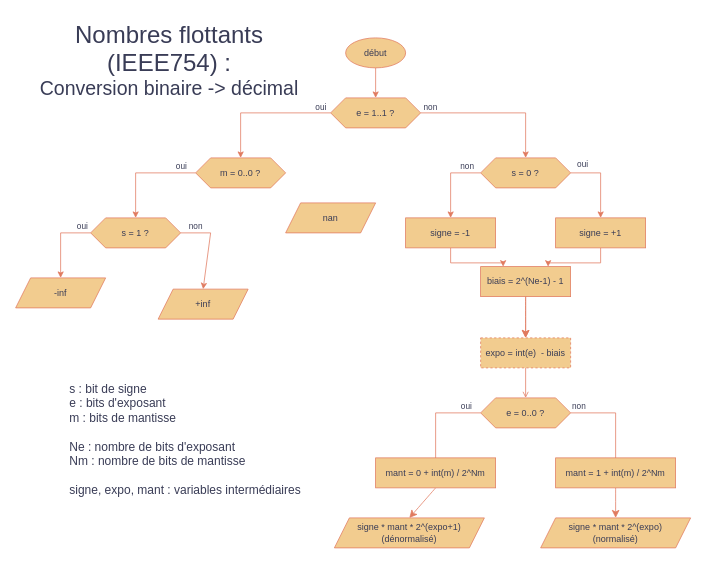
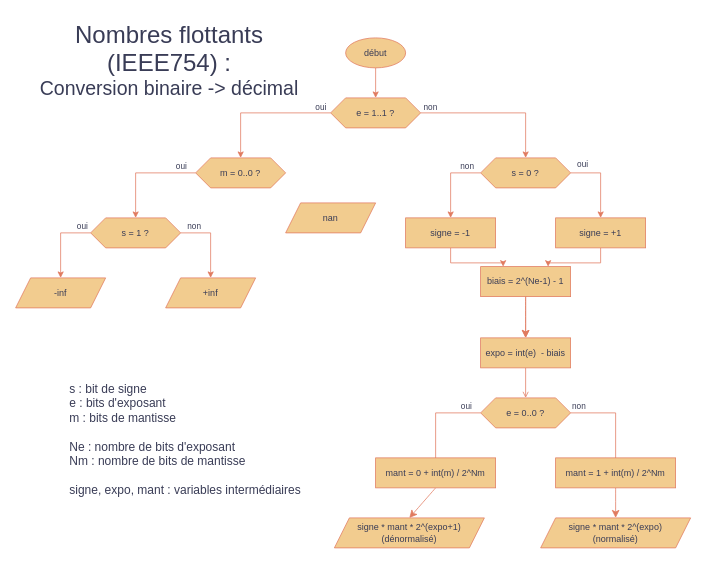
  <mxCell id="0" />
  <mxCell id="1" parent="0" />
  <mxCell id="2" style="edgeStyle=orthogonalEdgeStyle;rounded=0;orthogonalLoop=1;jettySize=auto;html=1;exitX=0;exitY=0.5;exitDx=0;exitDy=0;entryX=0.5;entryY=0;entryDx=0;entryDy=0;strokeColor=#E07A5F;fontColor=#393C56;fillColor=#F2CC8F;" parent="1" source="4" target="5" edge="1"><mxGeometry relative="1" as="geometry" /></mxCell>
  <mxCell id="3" style="edgeStyle=orthogonalEdgeStyle;rounded=0;orthogonalLoop=1;jettySize=auto;html=1;exitX=1;exitY=0.5;exitDx=0;exitDy=0;entryX=0.5;entryY=0;entryDx=0;entryDy=0;strokeColor=#E07A5F;fontColor=#393C56;fillColor=#F2CC8F;" parent="1" source="4" target="17" edge="1"><mxGeometry relative="1" as="geometry" /></mxCell>
  <mxCell id="4" value="e = 1..1 ?" style="shape=hexagon;perimeter=hexagonPerimeter2;whiteSpace=wrap;html=1;fixedSize=1;labelBackgroundColor=none;fillColor=#F2CC8F;strokeColor=#E07A5F;fontColor=#393C56;" parent="1" vertex="1"><mxGeometry x="440" y="130" width="120" height="40" as="geometry" /></mxCell>
  <mxCell id="5" value="m = 0..0 ?" style="shape=hexagon;perimeter=hexagonPerimeter2;whiteSpace=wrap;html=1;fixedSize=1;labelBackgroundColor=none;fillColor=#F2CC8F;strokeColor=#E07A5F;fontColor=#393C56;" parent="1" vertex="1"><mxGeometry x="260" y="210" width="120" height="40" as="geometry" /></mxCell>
  <mxCell id="6" value="s = 1 ?" style="shape=hexagon;perimeter=hexagonPerimeter2;whiteSpace=wrap;html=1;fixedSize=1;labelBackgroundColor=none;fillColor=#F2CC8F;strokeColor=#E07A5F;fontColor=#393C56;" parent="1" vertex="1"><mxGeometry x="120" y="290" width="120" height="40" as="geometry" /></mxCell>
  <mxCell id="7" value="" style="endArrow=classic;html=1;rounded=0;exitX=0;exitY=0.5;exitDx=0;exitDy=0;entryX=0.5;entryY=0;entryDx=0;entryDy=0;labelBackgroundColor=none;strokeColor=#E07A5F;fontColor=default;" parent="1" source="5" target="6" edge="1"><mxGeometry width="50" height="50" relative="1" as="geometry"><mxPoint x="320" y="340" as="sourcePoint" /><mxPoint x="370" y="290" as="targetPoint" /><Array as="points"><mxPoint x="180" y="230" /></Array></mxGeometry></mxCell>
  <mxCell id="8" value="oui" style="edgeLabel;html=1;align=center;verticalAlign=middle;resizable=0;points=[];labelBackgroundColor=none;fontColor=#393C56;" parent="7" vertex="1" connectable="0"><mxGeometry x="-0.3" relative="1" as="geometry"><mxPoint x="29" y="-10" as="offset" /></mxGeometry></mxCell>
  <mxCell id="9" value="-inf" style="shape=parallelogram;perimeter=parallelogramPerimeter;whiteSpace=wrap;html=1;fixedSize=1;labelBackgroundColor=none;fillColor=#F2CC8F;strokeColor=#E07A5F;fontColor=#393C56;" parent="1" vertex="1"><mxGeometry x="20" y="370" width="120" height="40" as="geometry" /></mxCell>
  <mxCell id="10" value="" style="endArrow=classic;html=1;rounded=0;exitX=0;exitY=0.5;exitDx=0;exitDy=0;entryX=0.5;entryY=0;entryDx=0;entryDy=0;labelBackgroundColor=none;strokeColor=#E07A5F;fontColor=default;" parent="1" source="6" target="9" edge="1"><mxGeometry width="50" height="50" relative="1" as="geometry"><mxPoint x="190" y="390" as="sourcePoint" /><mxPoint x="240" y="340" as="targetPoint" /><Array as="points"><mxPoint x="80" y="310" /></Array></mxGeometry></mxCell>
  <mxCell id="11" value="oui" style="edgeLabel;html=1;align=center;verticalAlign=middle;resizable=0;points=[];labelBackgroundColor=none;fontColor=#393C56;" parent="10" vertex="1" connectable="0"><mxGeometry x="-0.767" y="1" relative="1" as="geometry"><mxPoint y="-11" as="offset" /></mxGeometry></mxCell>
- <mxCell id="12" value="+inf" style="shape=parallelogram;perimeter=parallelogramPerimeter;whiteSpace=wrap;html=1;fixedSize=1;labelBackgroundColor=none;fillColor=#F2CC8F;strokeColor=#E07A5F;fontColor=#393C56;" parent="1" vertex="1"><mxGeometry x="210" y="385" width="120" height="40" as="geometry" /></mxCell>
+ <mxCell id="12" value="+inf" style="shape=parallelogram;perimeter=parallelogramPerimeter;whiteSpace=wrap;html=1;fixedSize=1;labelBackgroundColor=none;fillColor=#F2CC8F;strokeColor=#E07A5F;fontColor=#393C56;" parent="1" vertex="1"><mxGeometry x="220" y="370" width="120" height="40" as="geometry" /></mxCell>
  <mxCell id="13" value="" style="endArrow=classic;html=1;rounded=0;exitX=1;exitY=0.5;exitDx=0;exitDy=0;entryX=0.5;entryY=0;entryDx=0;entryDy=0;labelBackgroundColor=none;strokeColor=#E07A5F;fontColor=default;" parent="1" source="6" target="12" edge="1"><mxGeometry width="50" height="50" relative="1" as="geometry"><mxPoint x="190" y="390" as="sourcePoint" /><mxPoint x="240" y="340" as="targetPoint" /><Array as="points"><mxPoint x="280" y="310" /></Array></mxGeometry></mxCell>
  <mxCell id="14" value="&lt;div&gt;non&lt;/div&gt;" style="edgeLabel;html=1;align=center;verticalAlign=middle;resizable=0;points=[];labelBackgroundColor=none;fontColor=#393C56;" parent="13" vertex="1" connectable="0"><mxGeometry x="-0.683" y="1" relative="1" as="geometry"><mxPoint x="1" y="-9" as="offset" /></mxGeometry></mxCell>
  <mxCell id="15" value="nan" style="shape=parallelogram;perimeter=parallelogramPerimeter;whiteSpace=wrap;html=1;fixedSize=1;labelBackgroundColor=none;fillColor=#F2CC8F;strokeColor=#E07A5F;fontColor=#393C56;" parent="1" vertex="1"><mxGeometry x="380" y="270" width="120" height="40" as="geometry" /></mxCell>
  <mxCell id="16" value="" style="endArrow=classic;html=1;rounded=0;entryX=0.5;entryY=0;entryDx=0;entryDy=0;labelBackgroundColor=none;strokeColor=#E07A5F;fontColor=default;" parent="1" target="4" edge="1"><mxGeometry width="50" height="50" relative="1" as="geometry"><mxPoint x="500" y="70" as="sourcePoint" /><mxPoint x="640" y="220" as="targetPoint" /></mxGeometry></mxCell>
  <mxCell id="17" value="s = 0 ?" style="shape=hexagon;perimeter=hexagonPerimeter2;whiteSpace=wrap;html=1;fixedSize=1;labelBackgroundColor=none;fillColor=#F2CC8F;strokeColor=#E07A5F;fontColor=#393C56;" parent="1" vertex="1"><mxGeometry x="640" y="210" width="120" height="40" as="geometry" /></mxCell>
  <mxCell id="18" style="edgeStyle=orthogonalEdgeStyle;rounded=0;orthogonalLoop=1;jettySize=auto;html=1;exitX=0.5;exitY=1;exitDx=0;exitDy=0;entryX=0.25;entryY=0;entryDx=0;entryDy=0;strokeColor=#E07A5F;fontColor=#393C56;fillColor=#F2CC8F;" parent="1" source="19" target="28" edge="1"><mxGeometry relative="1" as="geometry" /></mxCell>
  <mxCell id="19" value="signe = -1" style="rounded=0;whiteSpace=wrap;html=1;labelBackgroundColor=none;fillColor=#F2CC8F;strokeColor=#E07A5F;fontColor=#393C56;" parent="1" vertex="1"><mxGeometry x="540" y="290" width="120" height="40" as="geometry" /></mxCell>
  <mxCell id="20" value="" style="endArrow=classic;html=1;rounded=0;exitX=0;exitY=0.5;exitDx=0;exitDy=0;entryX=0.5;entryY=0;entryDx=0;entryDy=0;labelBackgroundColor=none;strokeColor=#E07A5F;fontColor=default;" parent="1" source="17" target="19" edge="1"><mxGeometry width="50" height="50" relative="1" as="geometry"><mxPoint x="570" y="120" as="sourcePoint" /><mxPoint x="710" y="200" as="targetPoint" /><Array as="points"><mxPoint x="600" y="230" /></Array></mxGeometry></mxCell>
  <mxCell id="21" value="non" style="edgeLabel;html=1;align=center;verticalAlign=middle;resizable=0;points=[];labelBackgroundColor=none;fontColor=#393C56;" parent="20" vertex="1" connectable="0"><mxGeometry x="-0.617" relative="1" as="geometry"><mxPoint y="-10" as="offset" /></mxGeometry></mxCell>
  <mxCell id="22" style="edgeStyle=orthogonalEdgeStyle;rounded=0;orthogonalLoop=1;jettySize=auto;html=1;exitX=0.5;exitY=1;exitDx=0;exitDy=0;entryX=0.75;entryY=0;entryDx=0;entryDy=0;strokeColor=#E07A5F;fontColor=#393C56;fillColor=#F2CC8F;" parent="1" source="23" target="28" edge="1"><mxGeometry relative="1" as="geometry" /></mxCell>
  <mxCell id="23" value="signe = +1" style="rounded=0;whiteSpace=wrap;html=1;labelBackgroundColor=none;fillColor=#F2CC8F;strokeColor=#E07A5F;fontColor=#393C56;" parent="1" vertex="1"><mxGeometry x="740" y="290" width="120" height="40" as="geometry" /></mxCell>
  <mxCell id="24" value="" style="endArrow=classic;html=1;rounded=0;exitX=1;exitY=0.5;exitDx=0;exitDy=0;entryX=0.5;entryY=0;entryDx=0;entryDy=0;labelBackgroundColor=none;strokeColor=#E07A5F;fontColor=default;" parent="1" source="17" target="23" edge="1"><mxGeometry width="50" height="50" relative="1" as="geometry"><mxPoint x="290" y="240" as="sourcePoint" /><mxPoint x="190" y="280" as="targetPoint" /><Array as="points"><mxPoint x="800" y="230" /></Array></mxGeometry></mxCell>
  <mxCell id="25" value="oui" style="edgeLabel;html=1;align=center;verticalAlign=middle;resizable=0;points=[];labelBackgroundColor=none;fontColor=#393C56;" parent="24" vertex="1" connectable="0"><mxGeometry x="-0.3" relative="1" as="geometry"><mxPoint x="-20" y="-12" as="offset" /></mxGeometry></mxCell>
  <mxCell id="26" value="début" style="ellipse;whiteSpace=wrap;html=1;labelBackgroundColor=none;fillColor=#F2CC8F;strokeColor=#E07A5F;fontColor=#393C56;" parent="1" vertex="1"><mxGeometry x="460" y="50" width="80" height="40" as="geometry" /></mxCell>
  <mxCell id="27" style="edgeStyle=none;curved=1;rounded=0;orthogonalLoop=1;jettySize=auto;html=1;entryX=0.5;entryY=0;entryDx=0;entryDy=0;fontSize=12;startSize=8;endSize=8;labelBackgroundColor=none;strokeColor=#E07A5F;fontColor=default;" parent="1" source="28" target="30" edge="1"><mxGeometry relative="1" as="geometry" /></mxCell>
  <mxCell id="28" value="biais = 2^(Ne-1) - 1" style="rounded=0;whiteSpace=wrap;html=1;labelBackgroundColor=none;fillColor=#F2CC8F;strokeColor=#E07A5F;fontColor=#393C56;" parent="1" vertex="1"><mxGeometry x="640" y="355" width="120" height="40" as="geometry" /></mxCell>
  <mxCell id="29" style="edgeStyle=orthogonalEdgeStyle;rounded=0;orthogonalLoop=1;jettySize=auto;html=1;exitX=0.5;exitY=1;exitDx=0;exitDy=0;entryX=0.5;entryY=0;entryDx=0;entryDy=0;labelBackgroundColor=none;strokeColor=#E07A5F;fontColor=default;endArrow=open;" parent="1" source="30" target="32" edge="1"><mxGeometry relative="1" as="geometry" /></mxCell>
- <mxCell id="30" value="expo = int(e)&amp;nbsp; - biais" style="rounded=0;whiteSpace=wrap;html=1;labelBackgroundColor=none;fillColor=#F2CC8F;strokeColor=#E07A5F;fontColor=#393C56;dashed=1;" parent="1" vertex="1"><mxGeometry x="640" y="450" width="120" height="40" as="geometry" /></mxCell>
+ <mxCell id="30" value="expo = int(e)&amp;nbsp; - biais" style="rounded=0;whiteSpace=wrap;html=1;labelBackgroundColor=none;fillColor=#F2CC8F;strokeColor=#E07A5F;fontColor=#393C56;" parent="1" vertex="1"><mxGeometry x="640" y="450" width="120" height="40" as="geometry" /></mxCell>
  <mxCell id="31" value="" style="edgeStyle=none;orthogonalLoop=1;jettySize=auto;html=1;rounded=0;fontSize=12;startSize=8;endSize=8;curved=1;exitX=0.5;exitY=1;exitDx=0;exitDy=0;labelBackgroundColor=none;strokeColor=#E07A5F;fontColor=default;" parent="1" source="28" target="30" edge="1"><mxGeometry width="140" relative="1" as="geometry"><mxPoint x="450" y="210" as="sourcePoint" /><mxPoint x="590" y="210" as="targetPoint" /><Array as="points" /></mxGeometry></mxCell>
  <mxCell id="32" value="e = 0..0 ?" style="shape=hexagon;perimeter=hexagonPerimeter2;whiteSpace=wrap;html=1;fixedSize=1;labelBackgroundColor=none;fillColor=#F2CC8F;strokeColor=#E07A5F;fontColor=#393C56;" parent="1" vertex="1"><mxGeometry x="640" y="530" width="120" height="40" as="geometry" /></mxCell>
  <mxCell id="33" value="" style="endArrow=classic;html=1;rounded=0;exitX=0;exitY=0.5;exitDx=0;exitDy=0;labelBackgroundColor=none;strokeColor=#E07A5F;fontColor=default;" parent="1" source="32" edge="1"><mxGeometry width="50" height="50" relative="1" as="geometry"><mxPoint x="290" y="80" as="sourcePoint" /><mxPoint x="580" y="630" as="targetPoint" /><Array as="points"><mxPoint x="580" y="550" /></Array></mxGeometry></mxCell>
  <mxCell id="34" value="oui" style="edgeLabel;html=1;align=center;verticalAlign=middle;resizable=0;points=[];labelBackgroundColor=none;fontColor=#393C56;" parent="33" vertex="1" connectable="0"><mxGeometry x="-0.3" relative="1" as="geometry"><mxPoint x="29" y="-10" as="offset" /></mxGeometry></mxCell>
  <mxCell id="35" style="edgeStyle=none;curved=1;rounded=0;orthogonalLoop=1;jettySize=auto;html=1;exitX=0.5;exitY=1;exitDx=0;exitDy=0;entryX=0.5;entryY=0;entryDx=0;entryDy=0;fontSize=12;startSize=8;endSize=8;labelBackgroundColor=none;strokeColor=#E07A5F;fontColor=default;" parent="1" source="36" target="37" edge="1"><mxGeometry relative="1" as="geometry" /></mxCell>
  <mxCell id="36" value="mant = 0 + int(m) / 2^Nm" style="rounded=0;whiteSpace=wrap;html=1;labelBackgroundColor=none;fillColor=#F2CC8F;strokeColor=#E07A5F;fontColor=#393C56;" parent="1" vertex="1"><mxGeometry x="500" y="610" width="160" height="40" as="geometry" /></mxCell>
  <mxCell id="37" value="signe * mant * 2^(expo+1)&lt;div&gt;(dénormalisé)&lt;/div&gt;" style="shape=parallelogram;perimeter=parallelogramPerimeter;whiteSpace=wrap;html=1;fixedSize=1;labelBackgroundColor=none;fillColor=#F2CC8F;strokeColor=#E07A5F;fontColor=#393C56;" parent="1" vertex="1"><mxGeometry x="445" y="690" width="200" height="40" as="geometry" /></mxCell>
  <mxCell id="38" value="" style="endArrow=classic;html=1;rounded=0;exitX=1;exitY=0.5;exitDx=0;exitDy=0;labelBackgroundColor=none;strokeColor=#E07A5F;fontColor=default;" parent="1" source="32" edge="1"><mxGeometry width="50" height="50" relative="1" as="geometry"><mxPoint x="880" y="550" as="sourcePoint" /><mxPoint x="820" y="630" as="targetPoint" /><Array as="points"><mxPoint x="820" y="550" /></Array></mxGeometry></mxCell>
  <mxCell id="39" value="non" style="edgeLabel;html=1;align=center;verticalAlign=middle;resizable=0;points=[];labelBackgroundColor=none;fontColor=#393C56;" parent="38" vertex="1" connectable="0"><mxGeometry x="-0.3" relative="1" as="geometry"><mxPoint x="-39" y="-10" as="offset" /></mxGeometry></mxCell>
  <mxCell id="40" style="edgeStyle=none;curved=1;rounded=0;orthogonalLoop=1;jettySize=auto;html=1;exitX=0.5;exitY=1;exitDx=0;exitDy=0;entryX=0.5;entryY=0;entryDx=0;entryDy=0;fontSize=12;startSize=8;endSize=8;labelBackgroundColor=none;strokeColor=#E07A5F;fontColor=default;" parent="1" source="41" target="42" edge="1"><mxGeometry relative="1" as="geometry" /></mxCell>
  <mxCell id="41" value="mant = 1 + int(m) / 2^Nm" style="rounded=0;whiteSpace=wrap;html=1;labelBackgroundColor=none;fillColor=#F2CC8F;strokeColor=#E07A5F;fontColor=#393C56;" parent="1" vertex="1"><mxGeometry x="740" y="610" width="160" height="40" as="geometry" /></mxCell>
  <mxCell id="42" value="signe * mant * 2^(expo)&lt;div&gt;(normalisé)&lt;/div&gt;" style="shape=parallelogram;perimeter=parallelogramPerimeter;whiteSpace=wrap;html=1;fixedSize=1;labelBackgroundColor=none;fillColor=#F2CC8F;strokeColor=#E07A5F;fontColor=#393C56;" parent="1" vertex="1"><mxGeometry x="720" y="690" width="200" height="40" as="geometry" /></mxCell>
  <mxCell id="43" value="s : bit de signe&lt;div&gt;e : bits d'exposant&lt;br&gt;&lt;div&gt;m : bits de mantisse&lt;/div&gt;&lt;div&gt;&lt;br&gt;&lt;/div&gt;&lt;div&gt;Ne : nombre de bits d'exposant&lt;/div&gt;&lt;div&gt;Nm : nombre de bits de mantisse&lt;/div&gt;&lt;div&gt;&lt;br&gt;&lt;/div&gt;&lt;div&gt;signe, expo, mant : variables intermédiaires&lt;/div&gt;&lt;div&gt;&lt;br&gt;&lt;/div&gt;&lt;/div&gt;" style="text;strokeColor=none;fillColor=none;html=1;align=left;verticalAlign=middle;whiteSpace=wrap;rounded=0;fontSize=16;fontColor=#393C56;labelBackgroundColor=none;" parent="1" vertex="1"><mxGeometry x="90" y="490" width="330" height="210" as="geometry" /></mxCell>
  <mxCell id="44" style="edgeStyle=none;curved=1;rounded=0;orthogonalLoop=1;jettySize=auto;html=1;exitX=1;exitY=0.5;exitDx=0;exitDy=0;strokeColor=#E07A5F;fontSize=12;fontColor=default;startSize=8;endSize=8;fillColor=#F2CC8F;labelBackgroundColor=none;" parent="1" edge="1"><mxGeometry relative="1" as="geometry"><mxPoint x="580" y="565" as="sourcePoint" /><mxPoint x="580" y="565" as="targetPoint" /></mxGeometry></mxCell>
  <mxCell id="45" value="&lt;font style=&quot;font-size: 32px;&quot;&gt;Nombres flottants&lt;/font&gt;&lt;div&gt;&lt;font style=&quot;font-size: 32px;&quot;&gt;(IEEE754) :&lt;/font&gt;&lt;div style=&quot;font-size: 26px;&quot;&gt;&lt;span style=&quot;&quot;&gt;Conversion binaire -&amp;gt; &lt;/span&gt;&lt;font style=&quot;font-size: 26px;&quot;&gt;décimal&lt;/font&gt;&lt;/div&gt;&lt;/div&gt;" style="text;strokeColor=none;fillColor=none;html=1;align=center;verticalAlign=middle;whiteSpace=wrap;rounded=0;fontSize=16;fontColor=#393C56;labelBackgroundColor=none;" parent="1" vertex="1"><mxGeometry x="30" y="20" width="390" height="120" as="geometry" /></mxCell>
  <mxCell id="46" value="oui" style="edgeLabel;html=1;align=center;verticalAlign=middle;resizable=0;points=[];labelBackgroundColor=none;fontColor=#393C56;" parent="1" vertex="1" connectable="0"><mxGeometry x="260" y="210" as="geometry"><mxPoint x="166" y="-69" as="offset" /></mxGeometry></mxCell>
  <mxCell id="47" value="non" style="edgeLabel;html=1;align=center;verticalAlign=middle;resizable=0;points=[];labelBackgroundColor=none;fontColor=#393C56;" parent="1" vertex="1" connectable="0"><mxGeometry x="740" y="550" as="geometry"><mxPoint x="-168" y="-409" as="offset" /></mxGeometry></mxCell>
